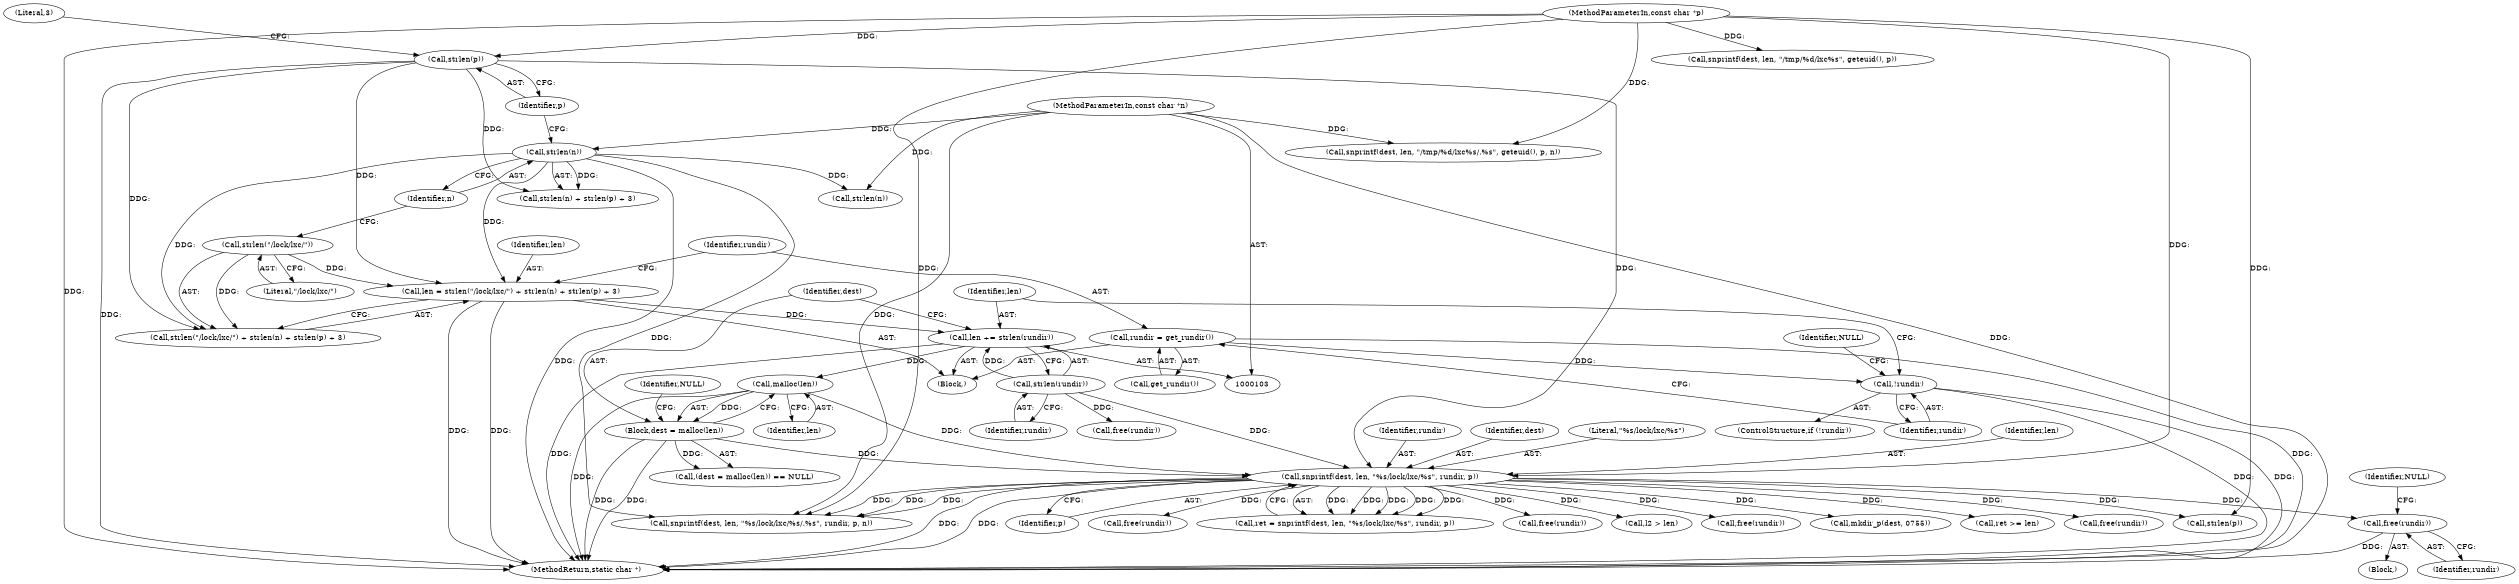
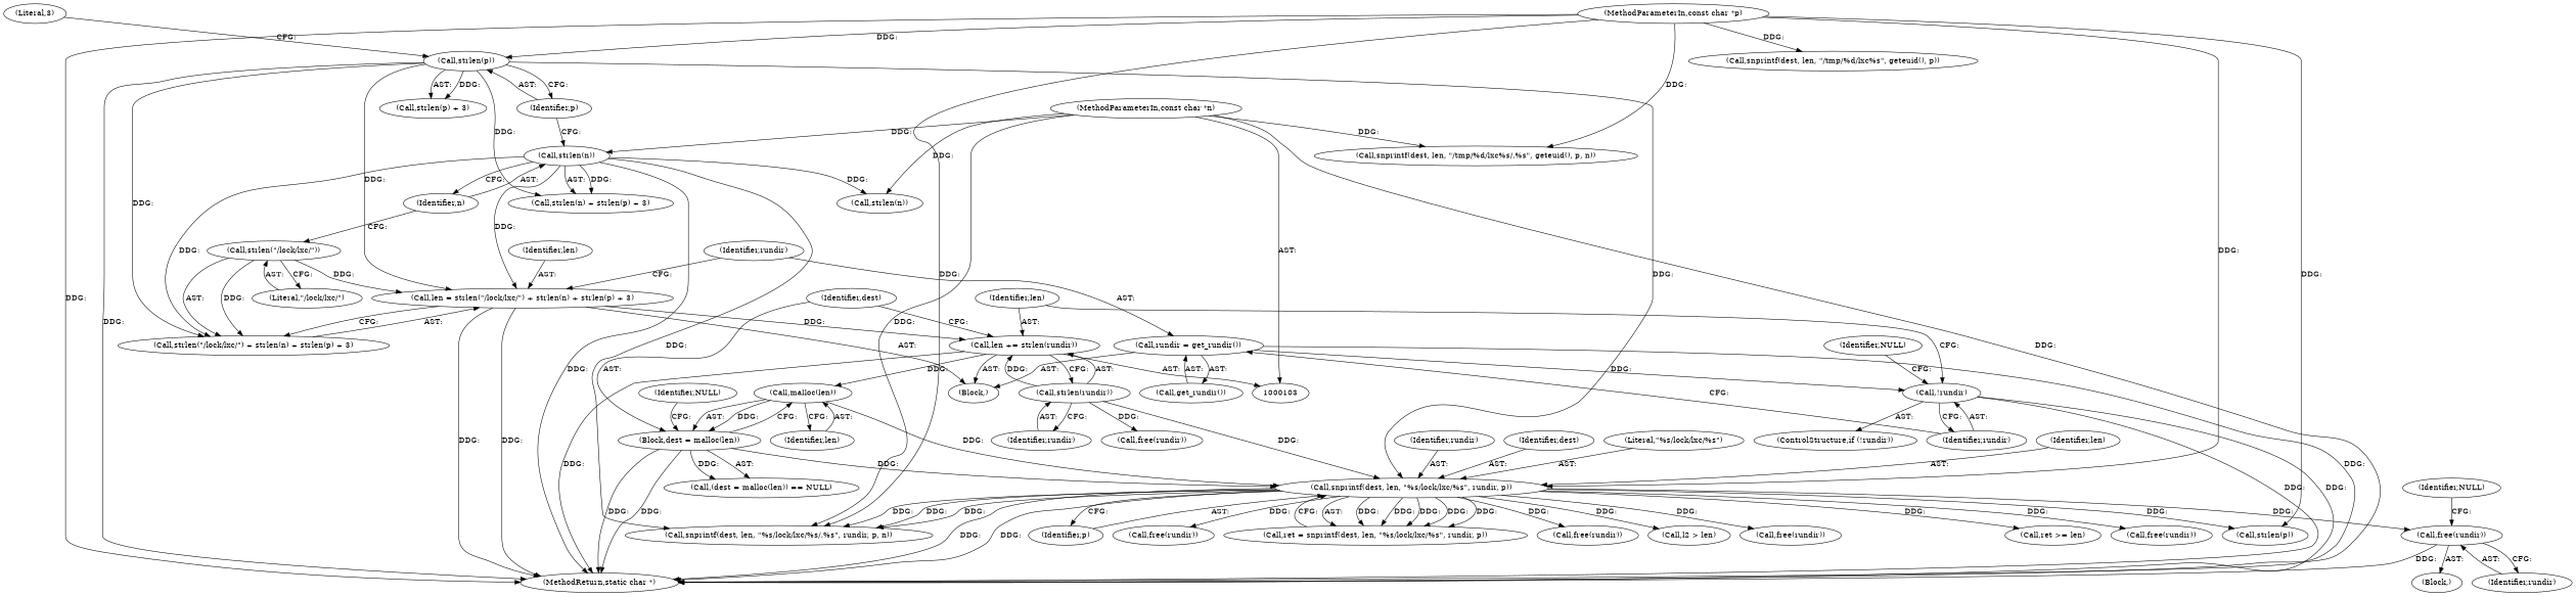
  digraph {
    n1 [label="(Call,free(rundir))"]
    n2 [label="(MethodReturn,static char *)"]
    n3 [label="(Block,)"]
    n4 [label="(Identifier,rundir)"]
    n5 [label="(Call,snprintf(dest, len, \"%s/lock/lxc/%s\", rundir, p))"]
    n6 [label="(Call,ret = snprintf(dest, len, \"%s/lock/lxc/%s\", rundir, p))"]
    n7 [label="(Call,free(rundir))"]
    n8 [label="(Call,l2 > len)"]
    n9 [label="(Call,free(rundir))"]
-   n10 [label="(Call,mkdir_p(dest, 0755))"]
    n11 [label="(Call,ret >= len)"]
    n12 [label="(Call,free(rundir))"]
    n13 [label="(Call,strlen(p))"]
    n14 [label="(Call,snprintf(dest, len, \"%s/lock/lxc/%s/.%s\", rundir, p, n))"]
    n15 [label="(Identifier,p)"]
    n16 [label="(Call,free(rundir))"]
    n17 [label="(Block,dest = malloc(len))"]
    n18 [label="(Call,malloc(len))"]
    n19 [label="(Call,(dest = malloc(len)) == NULL)"]
    n20 [label="(Identifier,len)"]
    n21 [label="(Call,len += strlen(rundir))"]
    n22 [label="(Call,strlen(rundir))"]
    n23 [label="(Block,)"]
    1000103
    n25 [label="(Identifier,rundir)"]
    n26 [label="(Call,free(rundir))"]
    n27 [label="(Call,!rundir)"]
    n28 [label="(ControlStructure,if (!rundir))"]
    n29 [label="(Identifier,rundir)"]
    n30 [label="(Call,rundir = get_rundir())"]
    n31 [label="(Call,get_rundir())"]
    n32 [label="(Call,len = strlen(\"/lock/lxc/\") + strlen(n) + strlen(p) + 3)"]
    n33 [label="(Call,strlen(\"/lock/lxc/\") + strlen(n) + strlen(p) + 3)"]
    n34 [label="(Call,strlen(\"/lock/lxc/\"))"]
    n35 [label="(Literal,\"/lock/lxc/\")"]
    n36 [label="(Call,strlen(n))"]
    n37 [label="(Call,strlen(n))"]
    n38 [label="(Call,strlen(n) + strlen(p) + 3)"]
    n39 [label="(Identifier,n)"]
    n40 [label="(MethodParameterIn,const char *n)"]
    n41 [label="(Call,snprintf(dest, len, \"/tmp/%d/lxc%s/.%s\", geteuid(), p, n))"]
    n42 [label="(Call,strlen(p))"]
+   n43 [label="(Call,strlen(p) + 3)"]
    n44 [label="(Identifier,p)"]
    n45 [label="(MethodParameterIn,const char *p)"]
    n46 [label="(Call,snprintf(dest, len, \"/tmp/%d/lxc%s\", geteuid(), p))"]
    n47 [label="(Identifier,NULL)"]
    n48 [label="(Identifier,NULL)"]
    n49 [label="(Identifier,len)"]
    n50 [label="(Identifier,dest)"]
    n51 [label="(Identifier,len)"]
    n52 [label="(Identifier,rundir)"]
    n53 [label="(Identifier,dest)"]
    n54 [label="(Identifier,len)"]
    n55 [label="(Identifier,rundir)"]
    n56 [label="(Literal,3)"]
    n57 [label="(Identifier,NULL)"]
    n58 [label="(Literal,\"%s/lock/lxc/%s\")"]
    n1 -> n2 [label="DDG: "]
    n1 -> n3 [label="AST: "]
    n1 -> n4 [label="CFG: "]
    n4 -> n1 [label="AST: "]
    n5 -> n1 [label="DDG: "]
    n5 -> n2 [label="DDG: "]
    n5 -> n2 [label="DDG: "]
    n5 -> n6 [label="AST: "]
    n5 -> n6 [label="DDG: "]
    n5 -> n6 [label="DDG: "]
    n5 -> n6 [label="DDG: "]
    n5 -> n6 [label="DDG: "]
    n5 -> n6 [label="DDG: "]
    n5 -> n7 [label="DDG: "]
    n5 -> n8 [label="DDG: "]
    n5 -> n9 [label="DDG: "]
-   n5 -> n10 [label="DDG: "]
    n5 -> n11 [label="DDG: "]
    n5 -> n12 [label="DDG: "]
    n5 -> n13 [label="DDG: "]
    n5 -> n14 [label="DDG: "]
    n5 -> n14 [label="DDG: "]
    n5 -> n14 [label="DDG: "]
    n5 -> n15 [label="CFG: "]
    n5 -> n16 [label="DDG: "]
    n6 -> n5 [label="CFG: "]
    n15 -> n5 [label="AST: "]
    n17 -> n2 [label="DDG: "]
    n17 -> n2 [label="DDG: "]
    n17 -> n5 [label="DDG: "]
    n17 -> n18 [label="CFG: "]
    n17 -> n19 [label="AST: "]
    n17 -> n19 [label="DDG: "]
-   n18 -> n2 [label="DDG: "]
    n18 -> n5 [label="DDG: "]
    n18 -> n17 [label="AST: "]
    n18 -> n17 [label="DDG: "]
    n18 -> n20 [label="CFG: "]
    n20 -> n18 [label="AST: "]
    n21 -> n2 [label="DDG: "]
    n21 -> n18 [label="DDG: "]
    n21 -> n22 [label="CFG: "]
    n21 -> n23 [label="AST: "]
    n21 -> 1000103 [label="AST: "]
    n22 -> n5 [label="DDG: "]
    n22 -> n21 [label="AST: "]
    n22 -> n21 [label="DDG: "]
    n22 -> n25 [label="CFG: "]
    n22 -> n26 [label="DDG: "]
    n25 -> n22 [label="AST: "]
    n27 -> n2 [label="DDG: "]
    n27 -> n2 [label="DDG: "]
    n27 -> n28 [label="AST: "]
    n27 -> n29 [label="CFG: "]
    n29 -> n27 [label="AST: "]
    n29 -> n30 [label="CFG: "]
    n30 -> n2 [label="DDG: "]
    n30 -> n23 [label="AST: "]
    n30 -> n27 [label="DDG: "]
    n30 -> n31 [label="AST: "]
    n31 -> n30 [label="AST: "]
    n32 -> n2 [label="DDG: "]
    n32 -> n2 [label="DDG: "]
    n32 -> n21 [label="DDG: "]
    n32 -> n23 [label="AST: "]
    n32 -> n33 [label="CFG: "]
    n33 -> n32 [label="AST: "]
    n34 -> n32 [label="DDG: "]
    n34 -> n33 [label="AST: "]
    n34 -> n33 [label="DDG: "]
    n34 -> n35 [label="CFG: "]
    n35 -> n34 [label="AST: "]
    n36 -> n2 [label="DDG: "]
    n36 -> n14 [label="DDG: "]
    n36 -> n32 [label="DDG: "]
    n36 -> n33 [label="DDG: "]
    n36 -> n37 [label="DDG: "]
    n36 -> n38 [label="AST: "]
    n36 -> n38 [label="DDG: "]
    n36 -> n39 [label="CFG: "]
    n39 -> n34 [label="CFG: "]
    n39 -> n36 [label="AST: "]
    n40 -> n2 [label="DDG: "]
    n40 -> n14 [label="DDG: "]
    n40 -> 1000103 [label="AST: "]
    n40 -> n36 [label="DDG: "]
    n40 -> n37 [label="DDG: "]
    n40 -> n41 [label="DDG: "]
    n42 -> n2 [label="DDG: "]
    n42 -> n5 [label="DDG: "]
    n42 -> n32 [label="DDG: "]
    n42 -> n33 [label="DDG: "]
    n42 -> n38 [label="DDG: "]
+   n42 -> n43 [label="AST: "]
+   n42 -> n43 [label="DDG: "]
    n42 -> n44 [label="CFG: "]
    n44 -> n36 [label="CFG: "]
    n44 -> n42 [label="AST: "]
    n45 -> n2 [label="DDG: "]
    n45 -> n5 [label="DDG: "]
    n45 -> n13 [label="DDG: "]
    n45 -> n14 [label="DDG: "]
    n45 -> n41 [label="DDG: "]
    n45 -> n42 [label="DDG: "]
    n45 -> n46 [label="DDG: "]
    n47 -> n1 [label="CFG: "]
    n48 -> n27 [label="CFG: "]
    n49 -> n5 [label="AST: "]
    n50 -> n17 [label="AST: "]
    n50 -> n21 [label="CFG: "]
    n51 -> n21 [label="AST: "]
    n51 -> n27 [label="CFG: "]
    n52 -> n5 [label="AST: "]
    n53 -> n5 [label="AST: "]
    n54 -> n32 [label="AST: "]
    n55 -> n30 [label="AST: "]
    n55 -> n32 [label="CFG: "]
    n56 -> n42 [label="CFG: "]
    n57 -> n17 [label="CFG: "]
    n58 -> n5 [label="AST: "]
  }
